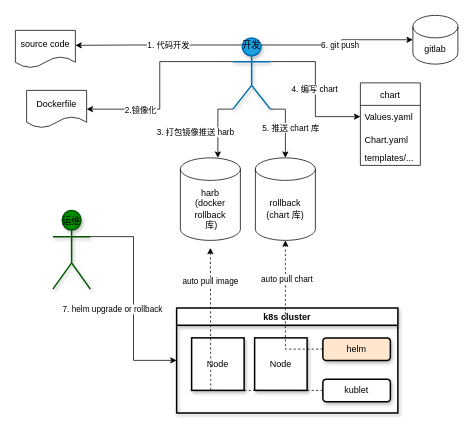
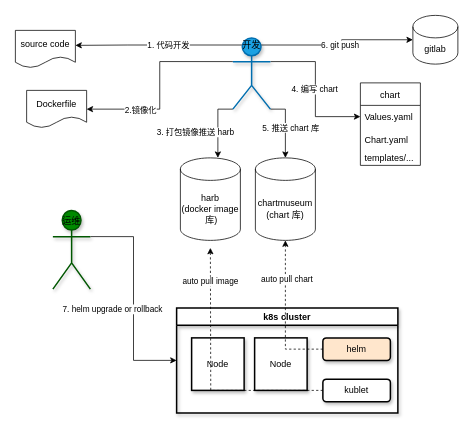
  <mxCell id="0" />
  <mxCell id="1" parent="0" />
  <mxCell id="2" value="gitlab" style="shape=cylinder3;whiteSpace=wrap;html=1;boundedLbl=1;backgroundOutline=1;size=15;" vertex="1" parent="1"><mxGeometry x="550" y="20" width="60" height="65" as="geometry" /></mxCell>
- <mxCell id="3" value="rollback&lt;br&gt;(chart 库)" style="shape=cylinder3;whiteSpace=wrap;html=1;boundedLbl=1;backgroundOutline=1;size=15;" vertex="1" parent="1"><mxGeometry x="340" y="210" width="80" height="110" as="geometry" /></mxCell>
- <mxCell id="4" value="harb&lt;br&gt;(docker rollback&lt;br&gt;&amp;nbsp;库)" style="shape=cylinder3;whiteSpace=wrap;html=1;boundedLbl=1;backgroundOutline=1;size=15;" vertex="1" parent="1"><mxGeometry x="240" y="210" width="80" height="110" as="geometry" /></mxCell>
+ <mxCell id="3" value="chartmuseum&lt;br&gt;(chart 库)" style="shape=cylinder3;whiteSpace=wrap;html=1;boundedLbl=1;backgroundOutline=1;size=15;" vertex="1" parent="1"><mxGeometry x="340" y="210" width="80" height="110" as="geometry" /></mxCell>
+ <mxCell id="4" value="harb&lt;br&gt;(docker image&lt;br&gt;&amp;nbsp;库)" style="shape=cylinder3;whiteSpace=wrap;html=1;boundedLbl=1;backgroundOutline=1;size=15;" vertex="1" parent="1"><mxGeometry x="240" y="210" width="80" height="110" as="geometry" /></mxCell>
  <mxCell id="5" value="chart" style="swimlane;fontStyle=0;childLayout=stackLayout;horizontal=1;startSize=30;horizontalStack=0;resizeParent=1;resizeParentMax=0;resizeLast=0;collapsible=1;marginBottom=0;" vertex="1" parent="1"><mxGeometry x="480" y="110" width="80" height="110" as="geometry" /></mxCell>
  <mxCell id="6" value="Values.yaml" style="text;strokeColor=none;fillColor=none;align=left;verticalAlign=middle;spacingLeft=4;spacingRight=4;overflow=hidden;points=[[0,0.5],[1,0.5]];portConstraint=eastwest;rotatable=0;" vertex="1" parent="5"><mxGeometry y="30" width="80" height="30" as="geometry" /></mxCell>
  <mxCell id="7" value="Chart.yaml" style="text;strokeColor=none;fillColor=none;align=left;verticalAlign=middle;spacingLeft=4;spacingRight=4;overflow=hidden;points=[[0,0.5],[1,0.5]];portConstraint=eastwest;rotatable=0;" vertex="1" parent="5"><mxGeometry y="60" width="80" height="30" as="geometry" /></mxCell>
  <mxCell id="8" value="templates/..." style="text;strokeColor=none;fillColor=none;align=left;verticalAlign=middle;spacingLeft=4;spacingRight=4;overflow=hidden;points=[[0,0.5],[1,0.5]];portConstraint=eastwest;rotatable=0;" vertex="1" parent="5"><mxGeometry y="90" width="80" height="20" as="geometry" /></mxCell>
  <mxCell id="9" value="source code" style="shape=document;whiteSpace=wrap;html=1;boundedLbl=1;" vertex="1" parent="1"><mxGeometry x="20" y="40" width="80" height="50" as="geometry" /></mxCell>
  <mxCell id="10" value="1. 代码开发" style="edgeStyle=orthogonalEdgeStyle;rounded=0;orthogonalLoop=1;jettySize=auto;html=1;exitX=0.75;exitY=0.1;exitDx=0;exitDy=0;exitPerimeter=0;" edge="1" parent="1" source="20"><mxGeometry relative="1" as="geometry"><mxPoint x="100" y="60" as="targetPoint" /><Array as="points"><mxPoint x="170" y="60" /><mxPoint x="170" y="60" /></Array></mxGeometry></mxCell>
  <mxCell id="11" value="6. git push" style="edgeStyle=orthogonalEdgeStyle;rounded=0;orthogonalLoop=1;jettySize=auto;html=1;exitX=0.75;exitY=0.1;exitDx=0;exitDy=0;exitPerimeter=0;" edge="1" parent="1" source="20" target="2"><mxGeometry relative="1" as="geometry" /></mxCell>
  <mxCell id="12" style="edgeStyle=orthogonalEdgeStyle;rounded=0;orthogonalLoop=1;jettySize=auto;html=1;exitX=0;exitY=0.333;exitDx=0;exitDy=0;exitPerimeter=0;entryX=1;entryY=0.5;entryDx=0;entryDy=0;" edge="1" parent="1" source="20" target="21"><mxGeometry relative="1" as="geometry" /></mxCell>
  <mxCell id="13" value="2.镜像化" style="edgeLabel;html=1;align=center;verticalAlign=middle;resizable=0;points=[];" vertex="1" connectable="0" parent="12"><mxGeometry x="0.444" y="1" relative="1" as="geometry"><mxPoint as="offset" /></mxGeometry></mxCell>
  <mxCell id="14" style="edgeStyle=orthogonalEdgeStyle;rounded=0;orthogonalLoop=1;jettySize=auto;html=1;exitX=1;exitY=0.333;exitDx=0;exitDy=0;exitPerimeter=0;entryX=0;entryY=0.5;entryDx=0;entryDy=0;" edge="1" parent="1" source="20" target="6"><mxGeometry relative="1" as="geometry" /></mxCell>
  <mxCell id="15" value="&lt;span style=&quot;font-family: &amp;#34;helvetica&amp;#34;&quot;&gt;4. 编写 chart&lt;/span&gt;" style="edgeLabel;html=1;align=center;verticalAlign=middle;resizable=0;points=[];" vertex="1" connectable="0" parent="14"><mxGeometry x="0.008" y="-2" relative="1" as="geometry"><mxPoint as="offset" /></mxGeometry></mxCell>
  <mxCell id="16" style="edgeStyle=orthogonalEdgeStyle;rounded=0;orthogonalLoop=1;jettySize=auto;html=1;exitX=0;exitY=1;exitDx=0;exitDy=0;exitPerimeter=0;entryX=0.625;entryY=0;entryDx=0;entryDy=0;entryPerimeter=0;" edge="1" parent="1" source="20" target="4"><mxGeometry relative="1" as="geometry"><Array as="points"><mxPoint x="290" y="145" /></Array></mxGeometry></mxCell>
  <mxCell id="17" value="&lt;span style=&quot;font-family: &amp;#34;helvetica&amp;#34;&quot;&gt;3. 打包镜像推送 harb&lt;/span&gt;" style="edgeLabel;html=1;align=center;verticalAlign=middle;resizable=0;points=[];" vertex="1" connectable="0" parent="16"><mxGeometry x="0.165" y="2" relative="1" as="geometry"><mxPoint x="-33" as="offset" /></mxGeometry></mxCell>
  <mxCell id="18" style="edgeStyle=orthogonalEdgeStyle;rounded=0;orthogonalLoop=1;jettySize=auto;html=1;exitX=1;exitY=1;exitDx=0;exitDy=0;exitPerimeter=0;" edge="1" parent="1" source="20" target="3"><mxGeometry relative="1" as="geometry"><Array as="points"><mxPoint x="380" y="145" /></Array></mxGeometry></mxCell>
  <mxCell id="19" value="&lt;span style=&quot;font-family: &amp;#34;helvetica&amp;#34;&quot;&gt;&amp;nbsp; &amp;nbsp; 5. 推送 chart 库&lt;/span&gt;" style="edgeLabel;html=1;align=center;verticalAlign=middle;resizable=0;points=[];" vertex="1" connectable="0" parent="18"><mxGeometry x="-0.024" y="1" relative="1" as="geometry"><mxPoint x="-1" y="3" as="offset" /></mxGeometry></mxCell>
  <mxCell id="20" value="Actor" style="shape=umlActor;verticalLabelPosition=bottom;verticalAlign=top;html=1;outlineConnect=0;fillColor=#1ba1e2;strokeColor=#006EAF;fontColor=#ffffff;strokeWidth=2;perimeterSpacing=0;sketch=0;shadow=1;" vertex="1" parent="1"><mxGeometry x="310" y="50" width="50" height="95" as="geometry" /></mxCell>
  <mxCell id="21" value="Dockerfile" style="shape=document;whiteSpace=wrap;html=1;boundedLbl=1;" vertex="1" parent="1"><mxGeometry x="35" y="120" width="80" height="50" as="geometry" /></mxCell>
  <mxCell id="22" value="开发" style="text;html=1;strokeColor=none;fillColor=none;align=center;verticalAlign=middle;whiteSpace=wrap;rounded=0;shadow=1;sketch=0;" vertex="1" parent="1"><mxGeometry x="305" y="45" width="60" height="30" as="geometry" /></mxCell>
  <mxCell id="23" value="k8s cluster" style="swimlane;shadow=1;sketch=0;strokeWidth=2;" vertex="1" parent="1"><mxGeometry x="235" y="410" width="295" height="140" as="geometry" /></mxCell>
  <mxCell id="24" value="Node" style="whiteSpace=wrap;html=1;aspect=fixed;shadow=1;sketch=0;strokeWidth=2;" vertex="1" parent="23"><mxGeometry x="20" y="40" width="70" height="70" as="geometry" /></mxCell>
  <mxCell id="25" value="Node" style="whiteSpace=wrap;html=1;aspect=fixed;shadow=1;sketch=0;strokeWidth=2;" vertex="1" parent="23"><mxGeometry x="104" y="40" width="70" height="70" as="geometry" /></mxCell>
  <mxCell id="26" value="helm" style="rounded=1;whiteSpace=wrap;html=1;shadow=1;sketch=0;strokeWidth=2;fillColor=#ffe6cc;" vertex="1" parent="23"><mxGeometry x="195" y="40" width="90" height="30" as="geometry" /></mxCell>
  <mxCell id="27" value="kublet" style="rounded=1;whiteSpace=wrap;html=1;shadow=1;sketch=0;strokeWidth=2;" vertex="1" parent="23"><mxGeometry x="195" y="95" width="90" height="30" as="geometry" /></mxCell>
  <mxCell id="28" style="edgeStyle=orthogonalEdgeStyle;rounded=0;orthogonalLoop=1;jettySize=auto;html=1;exitX=1;exitY=0.333;exitDx=0;exitDy=0;exitPerimeter=0;entryX=0;entryY=0.5;entryDx=0;entryDy=0;" edge="1" parent="1" source="30" target="23"><mxGeometry relative="1" as="geometry" /></mxCell>
  <mxCell id="29" value="7. helm upgrade or rollback&amp;nbsp;" style="edgeLabel;html=1;align=center;verticalAlign=middle;resizable=0;points=[];" vertex="1" connectable="0" parent="28"><mxGeometry x="0.086" y="-1" relative="1" as="geometry"><mxPoint x="-26" y="2" as="offset" /></mxGeometry></mxCell>
  <mxCell id="30" value="Actor" style="shape=umlActor;verticalLabelPosition=bottom;verticalAlign=top;html=1;outlineConnect=0;fillColor=#008a00;strokeColor=#005700;fontColor=#ffffff;strokeWidth=2;perimeterSpacing=0;sketch=0;shadow=1;" vertex="1" parent="1"><mxGeometry x="70" y="280" width="50" height="105" as="geometry" /></mxCell>
  <mxCell id="31" style="edgeStyle=orthogonalEdgeStyle;rounded=0;orthogonalLoop=1;jettySize=auto;html=1;exitX=0;exitY=0.5;exitDx=0;exitDy=0;dashed=1;" edge="1" parent="1" source="27"><mxGeometry relative="1" as="geometry"><mxPoint x="280" y="330" as="targetPoint" /></mxGeometry></mxCell>
  <mxCell id="32" value="auto pull image" style="edgeLabel;html=1;align=center;verticalAlign=middle;resizable=0;points=[];" vertex="1" connectable="0" parent="31"><mxGeometry x="0.735" y="1" relative="1" as="geometry"><mxPoint as="offset" /></mxGeometry></mxCell>
  <mxCell id="33" style="edgeStyle=orthogonalEdgeStyle;rounded=0;orthogonalLoop=1;jettySize=auto;html=1;exitX=0;exitY=0.5;exitDx=0;exitDy=0;entryX=0.5;entryY=1;entryDx=0;entryDy=0;entryPerimeter=0;dashed=1;" edge="1" parent="1" source="26" target="3"><mxGeometry relative="1" as="geometry" /></mxCell>
  <mxCell id="34" value="auto pull chart" style="edgeLabel;html=1;align=center;verticalAlign=middle;resizable=0;points=[];" vertex="1" connectable="0" parent="33"><mxGeometry x="0.477" y="-1" relative="1" as="geometry"><mxPoint as="offset" /></mxGeometry></mxCell>
  <mxCell id="35" value="运维" style="text;html=1;strokeColor=none;fillColor=none;align=center;verticalAlign=middle;whiteSpace=wrap;rounded=0;shadow=1;sketch=0;" vertex="1" parent="1"><mxGeometry x="65" y="280" width="60" height="30" as="geometry" /></mxCell>
